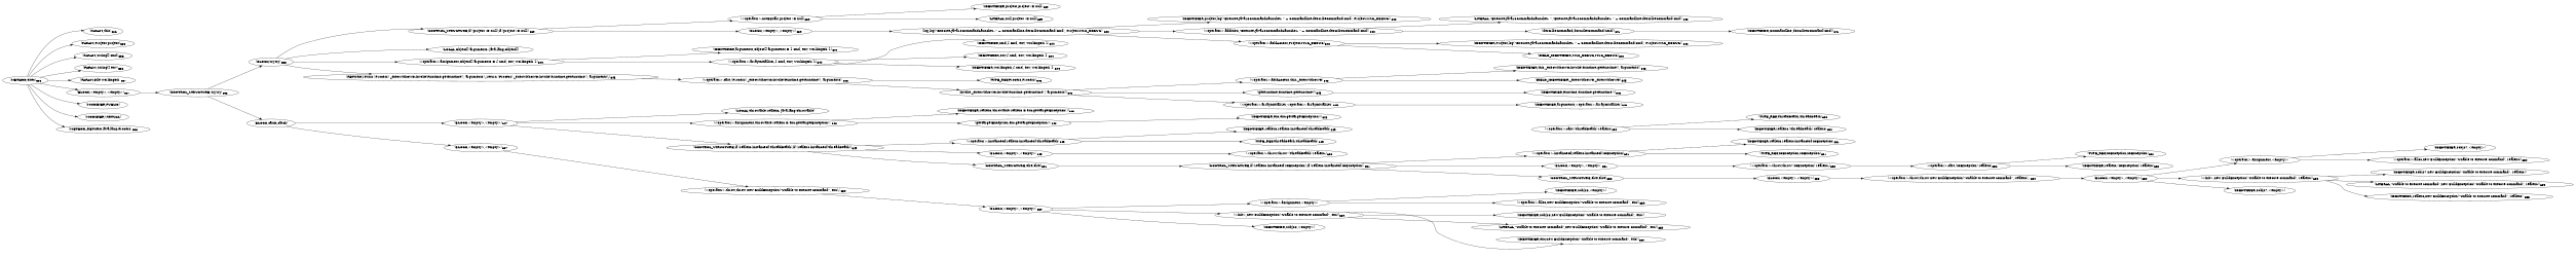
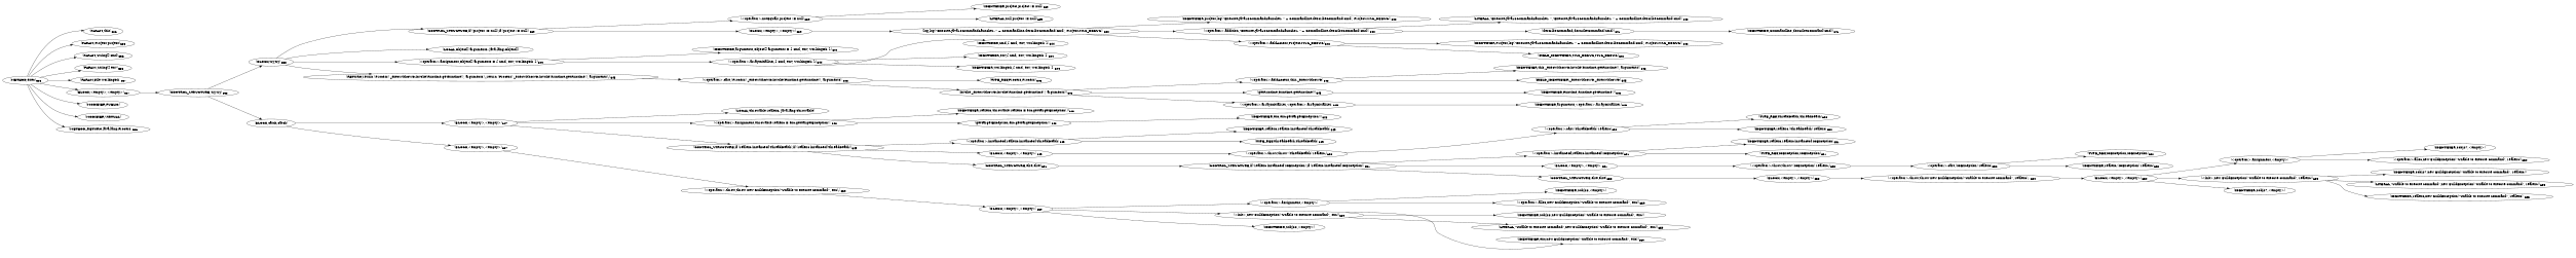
  digraph {
    rankdir=LR
    n1 [label=<(METHOD,exec)<SUB>636</SUB>>]
    n2 [label=<(PARAM,this)<SUB>626</SUB>>]
    n3 [label=<(PARAM,Project project)<SUB>636</SUB>>]
    n4 [label=<(PARAM,String[] cmd)<SUB>636</SUB>>]
    n5 [label=<(PARAM,String[] env)<SUB>636</SUB>>]
    n6 [label=<(PARAM,File workingDir)<SUB>637</SUB>>]
    n7 [label=<(BLOCK,&lt;empty&gt;,&lt;empty&gt;)<SUB>637</SUB>>]
    n8 [label=<(MODIFIER,PUBLIC)>]
    n9 [label=<(MODIFIER,VIRTUAL)>]
    n10 [label=<(METHOD_RETURN,java.lang.Process)<SUB>636</SUB>>]
    n11 [label=<(CONTROL_STRUCTURE,try,try)<SUB>638</SUB>>]
    n12 [label=<(BLOCK,try,try)<SUB>638</SUB>>]
    n13 [label=<(BLOCK,catch,catch)>]
    n14 [label=<(CONTROL_STRUCTURE,if (project != null),if (project != null))<SUB>639</SUB>>]
    n15 [label=<(LOCAL,Object[] arguments: java.lang.Object[])>]
    n16 [label=<(&lt;operator&gt;.assignment,Object[] arguments = { cmd, env, workingDir })<SUB>644</SUB>>]
    n17 [label=<(RETURN,return (Process) _execWithCWD.invoke(Runtime.getRuntime(), arguments);,return (Process) _execWithCWD.invoke(Runtime.getRuntime(), arguments);)<SUB>645</SUB>>]
    n18 [label=<(BLOCK,&lt;empty&gt;,&lt;empty&gt;)<SUB>647</SUB>>]
    n19 [label=<(BLOCK,&lt;empty&gt;,&lt;empty&gt;)<SUB>657</SUB>>]
    n20 [label=<(&lt;operator&gt;.notEquals,project != null)<SUB>639</SUB>>]
    n21 [label=<(BLOCK,&lt;empty&gt;,&lt;empty&gt;)<SUB>639</SUB>>]
    n22 [label=<(IDENTIFIER,arguments,Object[] arguments = { cmd, env, workingDir })<SUB>644</SUB>>]
    n23 [label=<(&lt;operator&gt;.arrayInitializer,{ cmd, env, workingDir })<SUB>644</SUB>>]
    n24 [label=<(&lt;operator&gt;.cast,(Process) _execWithCWD.invoke(Runtime.getRuntime(), arguments))<SUB>645</SUB>>]
    n25 [label=<(IDENTIFIER,project,project != null)<SUB>639</SUB>>]
    n26 [label=<(LITERAL,null,project != null)<SUB>639</SUB>>]
    n27 [label=<(log,log(&quot;Execute:Java13CommandLauncher: &quot; + Commandline.describeCommand(cmd), Project.MSG_DEBUG))<SUB>640</SUB>>]
    n28 [label=<(IDENTIFIER,project,log(&quot;Execute:Java13CommandLauncher: &quot; + Commandline.describeCommand(cmd), Project.MSG_DEBUG))<SUB>640</SUB>>]
    n29 [label=<(&lt;operator&gt;.addition,&quot;Execute:Java13CommandLauncher: &quot; + Commandline.describeCommand(cmd))<SUB>640</SUB>>]
    n30 [label=<(&lt;operator&gt;.fieldAccess,Project.MSG_DEBUG)<SUB>642</SUB>>]
    n31 [label=<(LITERAL,&quot;Execute:Java13CommandLauncher: &quot;,&quot;Execute:Java13CommandLauncher: &quot; + Commandline.describeCommand(cmd))<SUB>640</SUB>>]
    n32 [label=<(describeCommand,describeCommand(cmd))<SUB>641</SUB>>]
    n33 [label=<(IDENTIFIER,Project,log(&quot;Execute:Java13CommandLauncher: &quot; + Commandline.describeCommand(cmd), Project.MSG_DEBUG))<SUB>642</SUB>>]
    n34 [label=<(FIELD_IDENTIFIER,MSG_DEBUG,MSG_DEBUG)<SUB>642</SUB>>]
    n35 [label=<(IDENTIFIER,Commandline,describeCommand(cmd))<SUB>641</SUB>>]
    n36 [label=<(IDENTIFIER,cmd,{ cmd, env, workingDir })<SUB>644</SUB>>]
    n37 [label=<(IDENTIFIER,env,{ cmd, env, workingDir })<SUB>644</SUB>>]
    n38 [label=<(IDENTIFIER,workingDir,{ cmd, env, workingDir })<SUB>644</SUB>>]
    n39 [label=<(TYPE_REF,Process,Process)<SUB>646</SUB>>]
    n40 [label=<(invoke,_execWithCWD.invoke(Runtime.getRuntime(), arguments))<SUB>645</SUB>>]
    n41 [label=<(&lt;operator&gt;.fieldAccess,this._execWithCWD)<SUB>645</SUB>>]
    n42 [label=<(getRuntime,Runtime.getRuntime())<SUB>645</SUB>>]
    n43 [label=<(&lt;operator&gt;.arrayInitializer,&lt;operator&gt;.arrayInitializer)<SUB>645</SUB>>]
    n44 [label=<(IDENTIFIER,this,_execWithCWD.invoke(Runtime.getRuntime(), arguments))<SUB>645</SUB>>]
    n45 [label=<(FIELD_IDENTIFIER,_execWithCWD,_execWithCWD)<SUB>645</SUB>>]
    n46 [label=<(IDENTIFIER,Runtime,Runtime.getRuntime())<SUB>645</SUB>>]
    n47 [label=<(IDENTIFIER,arguments,&lt;operator&gt;.arrayInitializer)<SUB>646</SUB>>]
    n48 [label=<(LOCAL,Throwable realexc: java.lang.Throwable)>]
    n49 [label=<(&lt;operator&gt;.assignment,Throwable realexc = exc.getTargetException())<SUB>648</SUB>>]
    n50 [label=<(CONTROL_STRUCTURE,if (realexc instanceof ThreadDeath),if (realexc instanceof ThreadDeath))<SUB>649</SUB>>]
    n51 [label=<(&lt;operator&gt;.throw,throw new BuildException(&quot;Unable to execute command&quot;, exc);)<SUB>659</SUB>>]
    n52 [label=<(IDENTIFIER,realexc,Throwable realexc = exc.getTargetException())<SUB>648</SUB>>]
    n53 [label=<(getTargetException,exc.getTargetException())<SUB>648</SUB>>]
    n54 [label=<(&lt;operator&gt;.instanceOf,realexc instanceof ThreadDeath)<SUB>649</SUB>>]
    n55 [label=<(BLOCK,&lt;empty&gt;,&lt;empty&gt;)<SUB>649</SUB>>]
    n56 [label=<(CONTROL_STRUCTURE,else,else)<SUB>651</SUB>>]
    n57 [label=<(IDENTIFIER,exc,exc.getTargetException())<SUB>648</SUB>>]
    n58 [label=<(IDENTIFIER,realexc,realexc instanceof ThreadDeath)<SUB>649</SUB>>]
    n59 [label=<(TYPE_REF,ThreadDeath,ThreadDeath)<SUB>649</SUB>>]
    n60 [label=<(&lt;operator&gt;.throw,throw (ThreadDeath) realexc;)<SUB>650</SUB>>]
    n61 [label=<(CONTROL_STRUCTURE,if (realexc instanceof IOException),if (realexc instanceof IOException))<SUB>651</SUB>>]
    n62 [label=<(&lt;operator&gt;.cast,(ThreadDeath) realexc)<SUB>650</SUB>>]
    n63 [label=<(TYPE_REF,ThreadDeath,ThreadDeath)<SUB>650</SUB>>]
    n64 [label=<(IDENTIFIER,realexc,(ThreadDeath) realexc)<SUB>650</SUB>>]
    n65 [label=<(&lt;operator&gt;.instanceOf,realexc instanceof IOException)<SUB>651</SUB>>]
    n66 [label=<(BLOCK,&lt;empty&gt;,&lt;empty&gt;)<SUB>651</SUB>>]
    n67 [label=<(CONTROL_STRUCTURE,else,else)<SUB>653</SUB>>]
    n68 [label=<(IDENTIFIER,realexc,realexc instanceof IOException)<SUB>651</SUB>>]
    n69 [label=<(TYPE_REF,IOException,IOException)<SUB>651</SUB>>]
    n70 [label=<(&lt;operator&gt;.throw,throw (IOException) realexc;)<SUB>652</SUB>>]
    n71 [label=<(BLOCK,&lt;empty&gt;,&lt;empty&gt;)<SUB>653</SUB>>]
    n72 [label=<(&lt;operator&gt;.cast,(IOException) realexc)<SUB>652</SUB>>]
    n73 [label=<(TYPE_REF,IOException,IOException)<SUB>652</SUB>>]
    n74 [label=<(IDENTIFIER,realexc,(IOException) realexc)<SUB>652</SUB>>]
    n75 [label=<(&lt;operator&gt;.throw,throw new BuildException(&quot;Unable to execute command&quot;, realexc);)<SUB>654</SUB>>]
    n76 [label=<(BLOCK,&lt;empty&gt;,&lt;empty&gt;)<SUB>654</SUB>>]
    n77 [label=<(&lt;operator&gt;.assignment,&lt;empty&gt;)>]
    n78 [label=<(&lt;init&gt;,new BuildException(&quot;Unable to execute command&quot;, realexc))<SUB>654</SUB>>]
    n79 [label=<(IDENTIFIER,$obj27,&lt;empty&gt;)>]
    n80 [label=<(IDENTIFIER,$obj27,&lt;empty&gt;)>]
    n81 [label=<(&lt;operator&gt;.alloc,new BuildException(&quot;Unable to execute command&quot;, realexc))<SUB>654</SUB>>]
    n82 [label=<(IDENTIFIER,$obj27,new BuildException(&quot;Unable to execute command&quot;, realexc))>]
    n83 [label=<(LITERAL,&quot;Unable to execute command&quot;,new BuildException(&quot;Unable to execute command&quot;, realexc))<SUB>654</SUB>>]
    n84 [label=<(IDENTIFIER,realexc,new BuildException(&quot;Unable to execute command&quot;, realexc))<SUB>655</SUB>>]
    n85 [label=<(BLOCK,&lt;empty&gt;,&lt;empty&gt;)<SUB>659</SUB>>]
    n86 [label=<(&lt;operator&gt;.assignment,&lt;empty&gt;)>]
    n87 [label=<(&lt;init&gt;,new BuildException(&quot;Unable to execute command&quot;, exc))<SUB>659</SUB>>]
    n88 [label=<(IDENTIFIER,$obj28,&lt;empty&gt;)>]
    n89 [label=<(IDENTIFIER,$obj28,&lt;empty&gt;)>]
    n90 [label=<(&lt;operator&gt;.alloc,new BuildException(&quot;Unable to execute command&quot;, exc))<SUB>659</SUB>>]
    n91 [label=<(IDENTIFIER,$obj28,new BuildException(&quot;Unable to execute command&quot;, exc))>]
    n92 [label=<(LITERAL,&quot;Unable to execute command&quot;,new BuildException(&quot;Unable to execute command&quot;, exc))<SUB>659</SUB>>]
    n93 [label=<(IDENTIFIER,exc,new BuildException(&quot;Unable to execute command&quot;, exc))<SUB>659</SUB>>]
    n1 -> n2
    n1 -> n3
    n1 -> n4
    n1 -> n5
    n1 -> n6
    n1 -> n7
    n1 -> n8
    n1 -> n9
    n1 -> n10
    n7 -> n11
    n11 -> n12
    n11 -> n13
    n12 -> n14
    n12 -> n15
    n12 -> n16
    n12 -> n17
    n13 -> n18
    n13 -> n19
    n14 -> n20
    n14 -> n21
    n16 -> n22
    n16 -> n23
    n17 -> n24
    n18 -> n48
    n18 -> n49
    n18 -> n50
    n19 -> n51
    n20 -> n25
    n20 -> n26
    n21 -> n27
    n23 -> n36
    n23 -> n37
    n23 -> n38
    n24 -> n39
    n24 -> n40
    n27 -> n28
    n27 -> n29
    n27 -> n30
    n29 -> n31
    n29 -> n32
    n30 -> n33
    n30 -> n34
    n32 -> n35
    n40 -> n41
    n40 -> n42
    n40 -> n43
    n41 -> n44
    n41 -> n45
    n42 -> n46
    n43 -> n47
    n49 -> n52
    n49 -> n53
    n50 -> n54
    n50 -> n55
    n50 -> n56
    n51 -> n85
    n53 -> n57
    n54 -> n58
    n54 -> n59
    n55 -> n60
    n56 -> n61
+   n60 -> n62
    n61 -> n65
    n61 -> n66
    n61 -> n67
    n62 -> n63
    n62 -> n64
    n65 -> n68
    n65 -> n69
    n66 -> n70
    n67 -> n71
    n70 -> n72
    n71 -> n75
    n72 -> n73
    n72 -> n74
    n75 -> n76
    n76 -> n77
    n76 -> n78
    n76 -> n79
    n77 -> n80
    n77 -> n81
    n78 -> n82
    n78 -> n83
    n78 -> n84
    n85 -> n86
    n85 -> n87
    n85 -> n88
    n86 -> n89
    n86 -> n90
    n87 -> n91
    n87 -> n92
    n87 -> n93
  }
